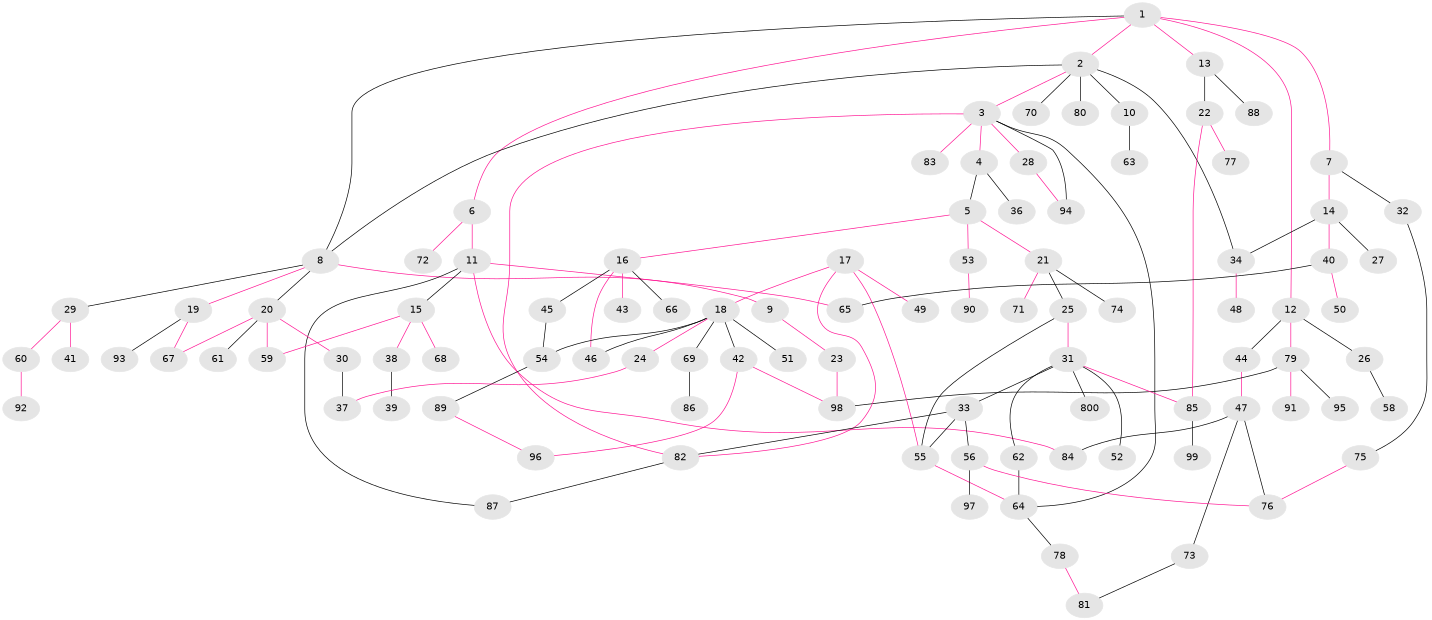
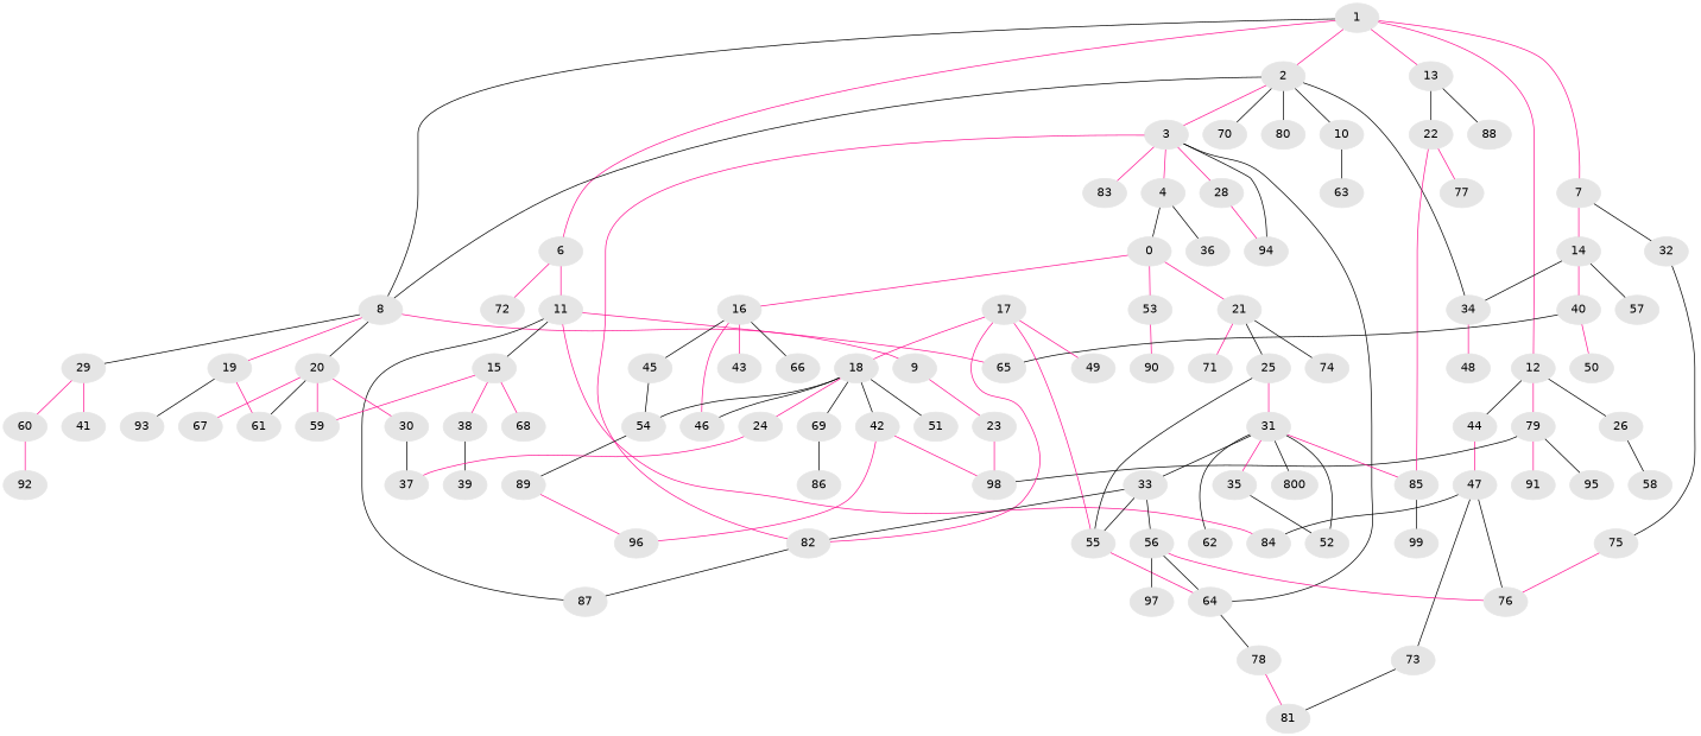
  graph {
    fontname="DejaVu Sans"
    node [color=gray90 fontname="DejaVu Sans" style=filled]
    edge [color=deeppink fontname="DejaVu Sans"]
    1
    2
    6
    7
    8
    12
    13
    3
    10
    34
    70
    80
    11
    72
    14
    32
    9
    19
    20
    29
    26
    44
    79
    22
    88
    4
    28
    64
    82
    83
    94
    63
    48
-   5
+   5 [label=0]
    36
    16
    43
    45
    46
    66
    78
    87
    21
    53
    25
    71
    74
    90
    84
    15
    65
-   27
+   27 [label=57]
    40
    75
    23
    17
    18
    49
    55
    61
    93
    59
    30
    67
    41
    60
    98
    38
    68
    58
    47
    91
    95
    77
    85
    50
    39
    54
    24
    42
    51
    69
    37
    96
    89
    86
    31
    99
    33
+   35
    52
    62
    n93 [label=800]
    92
    56
    76
    97
    73
    81
    1 -- 2
    1 -- 6
    1 -- 7
    1 -- 8 [color=black]
    1 -- 12
    1 -- 13
    2 -- 8 [color=black]
    2 -- 3
    2 -- 10 [color=black]
    2 -- 34 [color=black]
    2 -- 70 [color=black]
    2 -- 80 [color=black]
    6 -- 11
    6 -- 72
    7 -- 14
    7 -- 32 [color=black]
    8 -- 9
    8 -- 19
    8 -- 20 [color=black]
    8 -- 29 [color=black]
    12 -- 26 [color=black]
    12 -- 44 [color=black]
    12 -- 79
    13 -- 22 [color=black]
    13 -- 88 [color=black]
    3 -- 4
    3 -- 28
    3 -- 64 [color=black]
    3 -- 82
    3 -- 83
    3 -- 94 [color=black]
    10 -- 63 [color=black]
    34 -- 48
    11 -- 87 [color=black]
    11 -- 84
    11 -- 15 [color=black]
    11 -- 65
    14 -- 34 [color=black]
    14 -- 27 [color=black]
    14 -- 40
    32 -- 75 [color=black]
    9 -- 23
-   19 -- 67
+   19 -- 61
    19 -- 93 [color=black]
    20 -- 61 [color=black]
    20 -- 59
    20 -- 30
    20 -- 67
    29 -- 41
    29 -- 60
    26 -- 58 [color=black]
    44 -- 47
    79 -- 98 [color=black]
    79 -- 91
    79 -- 95 [color=black]
    22 -- 77
    22 -- 85
    4 -- 5 [color=black]
    4 -- 36 [color=black]
    28 -- 94
    64 -- 78 [color=black]
    82 -- 87 [color=black]
    5 -- 16
    5 -- 21
    5 -- 53
    16 -- 43
    16 -- 45 [color=black]
    16 -- 46
    16 -- 66 [color=black]
    45 -- 54 [color=black]
    78 -- 81
    21 -- 25 [color=black]
    21 -- 71
    21 -- 74 [color=black]
    53 -- 90
    25 -- 55 [color=black]
    25 -- 31
    15 -- 59
    15 -- 38
    15 -- 68
    40 -- 65 [color=black]
    40 -- 50
    75 -- 76
    23 -- 98
    17 -- 82
    17 -- 18
    17 -- 49
    17 -- 55
    18 -- 46 [color=black]
    18 -- 54 [color=black]
    18 -- 24
    18 -- 42 [color=black]
    18 -- 51 [color=black]
    18 -- 69 [color=black]
    55 -- 64
    30 -- 37 [color=black]
    60 -- 92
    38 -- 39 [color=black]
    47 -- 84 [color=black]
    47 -- 76 [color=black]
    47 -- 73 [color=black]
    85 -- 99 [color=black]
    54 -- 89 [color=black]
    24 -- 37
    42 -- 98
    42 -- 96
    69 -- 86 [color=black]
    89 -- 96
    31 -- 85
    31 -- 33 [color=black]
+   31 -- 35
    31 -- 52 [color=black]
    31 -- 62 [color=black]
    31 -- n93 [color=black]
    33 -- 82 [color=black]
    33 -- 55 [color=black]
    33 -- 56 [color=black]
-   62 -- 64 [color=black]
+   35 -- 52 [color=black]
+   56 -- 64 [color=black]
    56 -- 76
    56 -- 97 [color=black]
    73 -- 81 [color=black]
  }
